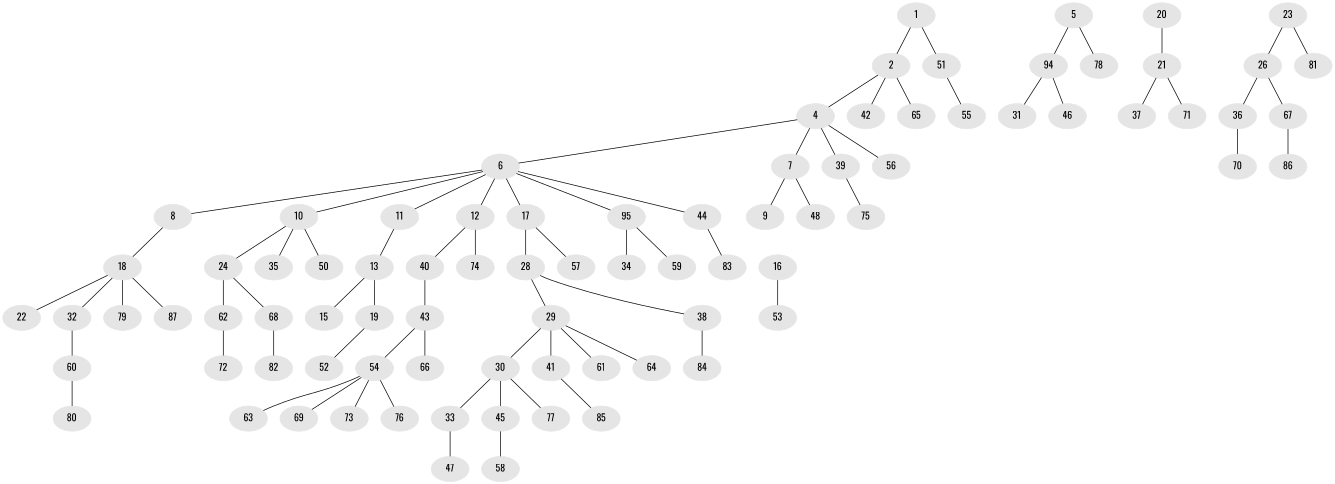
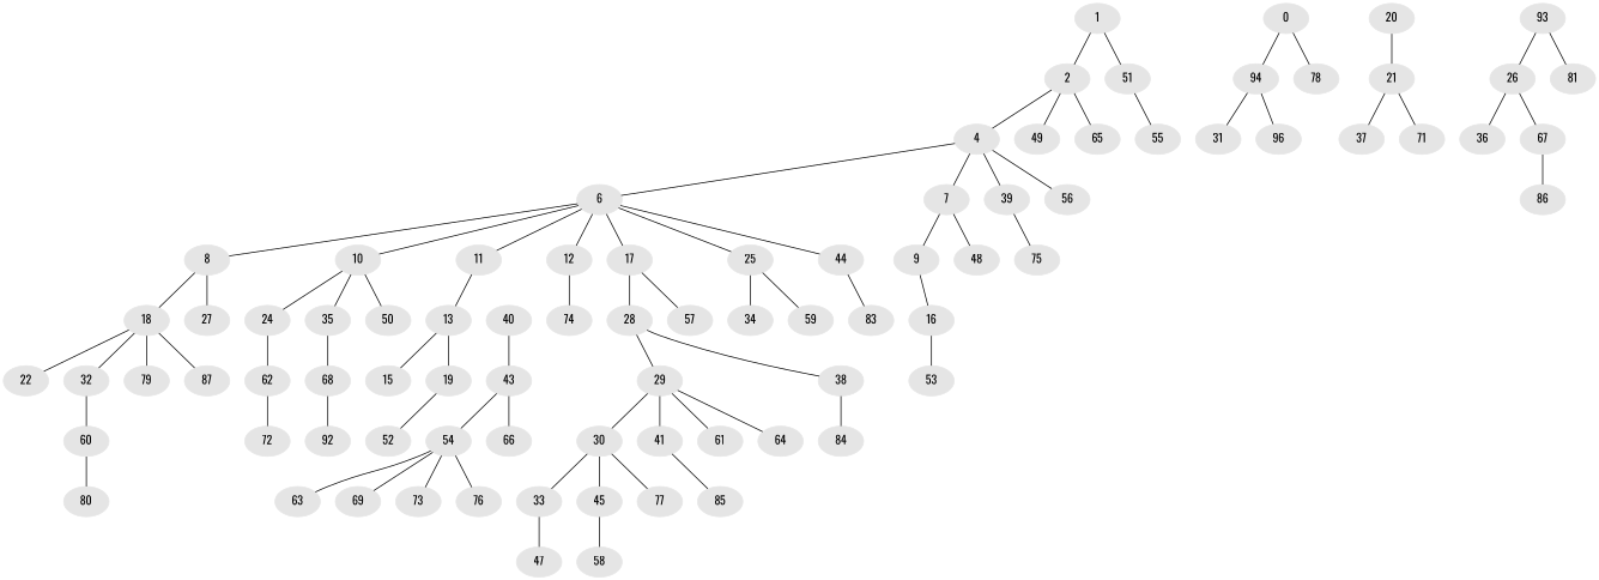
  graph {
    fontname=Oswald
    node [color=gray90 fontname=Oswald style=filled]
    edge [fontname=Oswald]
    1
    2
    51
    4
-   42
+   42 [label=49]
    65
    55
    6
    7
    39
    56
    n12 [label=94]
-   5
+   5 [label=0]
    78
    8
    10
    11
    12
    17
-   25 [label=95]
+   25
    44
    9
    48
    75
    31
-   46
+   46 [label=96]
    18
+   27
    24
    35
    50
    13
    40
    74
    28
    57
    34
    59
    83
    16
    22
    32
    79
    87
    53
    62
    68
    15
    19
    43
    52
    20
    21
-   23
+   23 [label=93]
    26
    81
    29
    38
    60
    37
    71
    36
    67
    72
-   70
    86
    30
    41
    61
    64
    84
    33
    45
    77
    85
    47
    58
    80
-   82
+   82 [label=92]
    54
    66
    63
    69
    73
    76
    1 -- 2
    1 -- 51
    2 -- 4
    2 -- 42
    2 -- 65
    51 -- 55
    4 -- 6
    4 -- 7
    4 -- 39
    4 -- 56
    6 -- 8
    6 -- 10
    6 -- 11
    6 -- 12
    6 -- 17
    6 -- 25
    6 -- 44
    7 -- 9
    7 -- 48
    39 -- 75
    n12 -- 31
    n12 -- 46
    5 -- n12
    5 -- 78
    8 -- 18
+   8 -- 27
    10 -- 24
    10 -- 35
    10 -- 50
    11 -- 13
-   12 -- 40
    12 -- 74
    17 -- 28
    17 -- 57
    25 -- 34
    25 -- 59
    44 -- 83
+   9 -- 16
    18 -- 22
    18 -- 32
    18 -- 79
    18 -- 87
    24 -- 62
-   24 -- 68
+   35 -- 68
    13 -- 15
    13 -- 19
    40 -- 43
    28 -- 29
    28 -- 38
    16 -- 53
    32 -- 60
    62 -- 72
    68 -- 82
    19 -- 52
    43 -- 54
    43 -- 66
    20 -- 21
    21 -- 37
    21 -- 71
    23 -- 26
    23 -- 81
    26 -- 36
    26 -- 67
    29 -- 30
    29 -- 41
    29 -- 61
    29 -- 64
    38 -- 84
    60 -- 80
-   36 -- 70
    67 -- 86
    30 -- 33
    30 -- 45
    30 -- 77
    41 -- 85
    33 -- 47
    45 -- 58
    54 -- 63
    54 -- 69
    54 -- 73
    54 -- 76
  }
